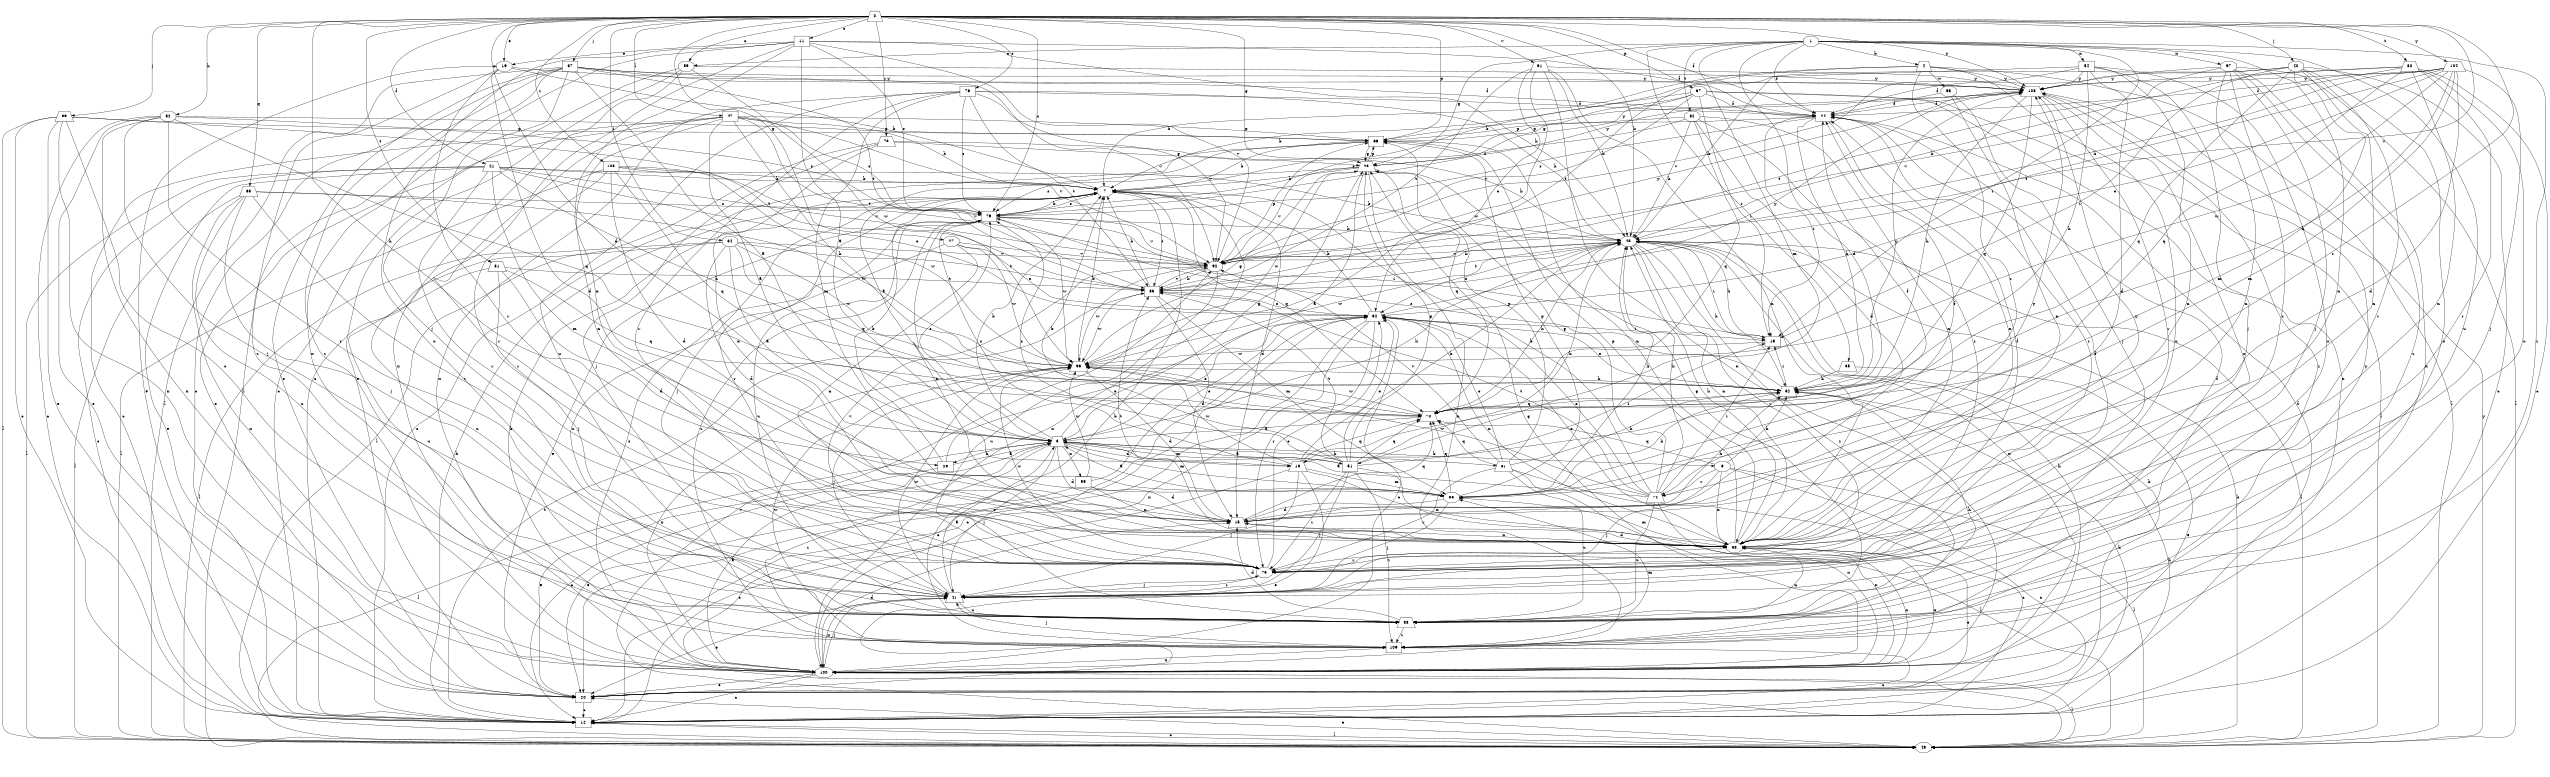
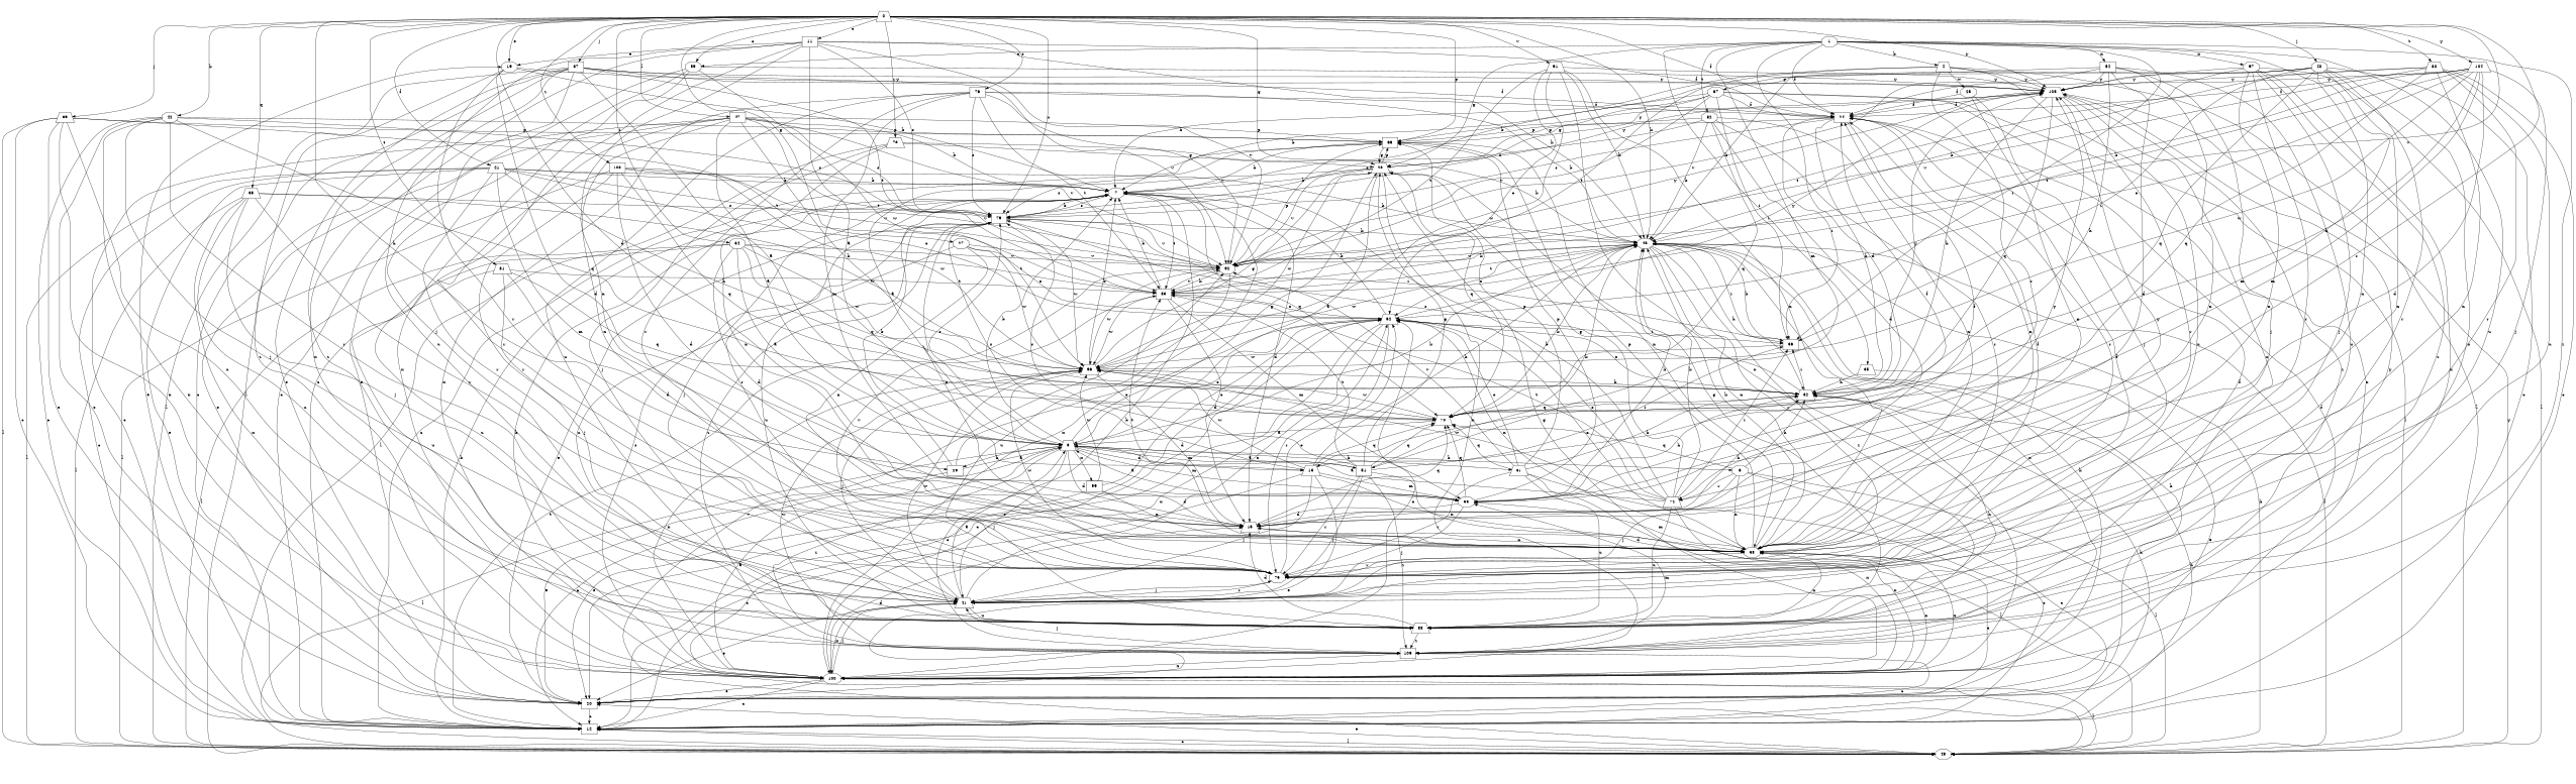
  strict digraph {
    fontname="DejaVu Serif"
    node [fontname="DejaVu Serif" shape=trapezium]
    edge [fontname="DejaVu Serif"]
    11 [shape=box]
    0
    13
    19 [shape=octagon]
    21
    24 [shape=box]
    27 [shape=octagon]
    28
    29 [shape=box]
    34 [shape=octagon]
    37 [shape=box]
    39
    40 [shape=octagon]
-   42 [shape=octagon label=52]
+   42 [shape=octagon]
    45 [shape=octagon]
    47 [shape=box]
    59 [shape=octagon]
    n18 [label=67 shape=octagon]
    66 [shape=box]
    68
    73
    74
    76 [shape=box]
    79 [shape=box]
    80
    81
    91
    92 [shape=octagon]
    104
    105
    108 [shape=box]
    58 [shape=octagon]
    3
    12 [shape=box]
    49 [shape=octagon]
    100 [shape=octagon]
    41
    53 [shape=octagon]
    70
    20 [shape=box]
    96
    109 [shape=box]
    7 [shape=octagon]
    15
    75 [shape=octagon]
    62
    32
-   36 [shape=box label=16]
+   36 [shape=box]
    88
    83 [shape=box]
    1 [shape=octagon]
    4
    35
    51 [shape=box]
    54 [shape=box]
    82 [shape=octagon]
    97 [shape=octagon]
-   95 [shape=octagon]
+   95 [shape=octagon label=25]
    6 [shape=octagon]
    31
    99 [shape=box]
    11 -> 19 [label=e]
    11 -> 24 [label=f]
    11 -> 45 [label=k]
    11 -> 79 [label=s]
    11 -> 92 [label=v]
    11 -> 58 [label=n]
    11 -> 3 [label=a]
    11 -> 12 [label=c]
    11 -> 49 [label=l]
    11 -> 100 [label=x]
    0 -> 11 [label=c]
    0 -> 13 [label=d]
    0 -> 19 [label=e]
    0 -> 21 [label=f]
    0 -> 24 [label=f]
    0 -> 27 [label=g]
    0 -> 28 [label=g]
    0 -> 29 [label=h]
    0 -> 34 [label=i]
    0 -> 37 [label=j]
    0 -> 39 [label=j]
    0 -> 40 [label=j]
    0 -> 42 [label=k]
    0 -> 45 [label=k]
    0 -> 47 [label=l]
    0 -> 59 [label=o]
-   0 -> n18 [label=p]
+   40 -> n18 [label=p]
    0 -> 66 [label=p]
    0 -> 68 [label=q]
    0 -> 73 [label=r]
    0 -> 74 [label=r]
    0 -> 76 [label=s]
    0 -> 79 [label=s]
    0 -> 80 [label=t]
    0 -> 81 [label=t]
    0 -> 91 [label=v]
    0 -> 92 [label=v]
    0 -> 104 [label=y]
    0 -> 105 [label=y]
    0 -> 108 [label=z]
    13 -> 24 [label=f]
    13 -> 45 [label=k]
    13 -> 79 [label=s]
    13 -> 58 [label=n]
    13 -> 12 [label=c]
    13 -> 41 [label=j]
    13 -> 53 [label=m]
    13 -> 70 [label=q]
    13 -> 20 [label=e]
    13 -> 96 [label=w]
    19 -> 105 [label=y]
    19 -> 109 [label=z]
    19 -> 7 [label=b]
    19 -> 15 [label=d]
    19 -> 75 [label=r]
    21 -> 45 [label=k]
    21 -> 92 [label=v]
    21 -> 12 [label=c]
    21 -> 49 [label=l]
    21 -> 53 [label=m]
    21 -> 20 [label=e]
    21 -> 7 [label=b]
    21 -> 75 [label=r]
    21 -> 62 [label=o]
    21 -> 32 [label=h]
    24 -> 66 [label=p]
    24 -> 79 [label=s]
    24 -> 58 [label=n]
    24 -> 75 [label=r]
    24 -> 32 [label=h]
    24 -> 36 [label=i]
    27 -> 92 [label=v]
    27 -> 58 [label=n]
    27 -> 96 [label=w]
    27 -> 62 [label=o]
    27 -> 88 [label=u]
    28 -> 66 [label=p]
    28 -> 79 [label=s]
    28 -> 92 [label=v]
    28 -> 105 [label=y]
    28 -> 3 [label=a]
    28 -> 100 [label=x]
    28 -> 70 [label=q]
    28 -> 96 [label=w]
    28 -> 7 [label=b]
    29 -> 3 [label=a]
    29 -> 20 [label=e]
    29 -> 7 [label=b]
    29 -> 62 [label=o]
    34 -> 92 [label=v]
    34 -> 3 [label=a]
    34 -> 49 [label=l]
    34 -> 70 [label=q]
    34 -> 96 [label=w]
    34 -> 15 [label=d]
    34 -> 88 [label=u]
    34 -> 83 [label=t]
    37 -> 24 [label=f]
    37 -> 92 [label=v]
    37 -> 105 [label=y]
    37 -> 3 [label=a]
    37 -> 12 [label=c]
    37 -> 49 [label=l]
    37 -> 41 [label=j]
    37 -> 20 [label=e]
    37 -> 109 [label=z]
    37 -> 88 [label=u]
    37 -> 83 [label=t]
    39 -> 66 [label=p]
    39 -> 12 [label=c]
    39 -> 49 [label=l]
    39 -> 100 [label=x]
    39 -> 20 [label=e]
    39 -> 88 [label=u]
    39 -> 83 [label=t]
    40 -> 24 [label=f]
    40 -> 58 [label=n]
    40 -> 12 [label=c]
    40 -> 53 [label=m]
    40 -> 70 [label=q]
    40 -> 7 [label=b]
    40 -> 75 [label=r]
    40 -> 36 [label=i]
    40 -> 88 [label=u]
    42 -> 66 [label=p]
    42 -> 79 [label=s]
    42 -> 12 [label=c]
    42 -> 100 [label=x]
    42 -> 41 [label=j]
    42 -> 70 [label=q]
    42 -> 20 [label=e]
    42 -> 75 [label=r]
    45 -> 92 [label=v]
    45 -> 58 [label=n]
    45 -> 49 [label=l]
    45 -> 100 [label=x]
    45 -> 96 [label=w]
    45 -> 109 [label=z]
    45 -> 75 [label=r]
    45 -> 62 [label=o]
    45 -> 32 [label=h]
    45 -> 36 [label=i]
    45 -> 83 [label=t]
    47 -> 66 [label=p]
    47 -> 79 [label=s]
    47 -> 92 [label=v]
    47 -> 58 [label=n]
    47 -> 3 [label=a]
    47 -> 12 [label=c]
    47 -> 20 [label=e]
    47 -> 7 [label=b]
    47 -> 75 [label=r]
    47 -> 32 [label=h]
    47 -> 83 [label=t]
    59 -> 105 [label=y]
    59 -> 12 [label=c]
    59 -> 100 [label=x]
    59 -> 20 [label=e]
    59 -> 96 [label=w]
    n18 -> 24 [label=f]
    n18 -> 28 [label=g]
    n18 -> 79 [label=s]
    n18 -> 92 [label=v]
    n18 -> 49 [label=l]
    n18 -> 100 [label=x]
    n18 -> 7 [label=b]
    n18 -> 36 [label=i]
    66 -> 28 [label=g]
    66 -> 105 [label=y]
    66 -> 58 [label=n]
    66 -> 3 [label=a]
    66 -> 12 [label=c]
    66 -> 7 [label=b]
    68 -> 79 [label=s]
    68 -> 49 [label=l]
    68 -> 100 [label=x]
    68 -> 41 [label=j]
    68 -> 96 [label=w]
    68 -> 75 [label=r]
    68 -> 88 [label=u]
    73 -> 28 [label=g]
    73 -> 45 [label=k]
    73 -> 58 [label=n]
    73 -> 49 [label=l]
    73 -> 41 [label=j]
    74 -> 28 [label=g]
    74 -> 45 [label=k]
    74 -> 3 [label=a]
    74 -> 100 [label=x]
    74 -> 96 [label=w]
    74 -> 7 [label=b]
    74 -> 62 [label=o]
    74 -> 36 [label=i]
    74 -> 88 [label=u]
    74 -> 83 [label=t]
    76 -> 24 [label=f]
    76 -> 45 [label=k]
    76 -> 79 [label=s]
    76 -> 92 [label=v]
    76 -> 100 [label=x]
    76 -> 53 [label=m]
    76 -> 75 [label=r]
    76 -> 88 [label=u]
    76 -> 83 [label=t]
    79 -> 45 [label=k]
    79 -> 92 [label=v]
    79 -> 58 [label=n]
    79 -> 20 [label=e]
    79 -> 96 [label=w]
    79 -> 109 [label=z]
    79 -> 7 [label=b]
    79 -> 36 [label=i]
    79 -> 88 [label=u]
    80 -> 45 [label=k]
    80 -> 92 [label=v]
    80 -> 105 [label=y]
    80 -> 58 [label=n]
    80 -> 12 [label=c]
    80 -> 70 [label=q]
    80 -> 75 [label=r]
    80 -> 88 [label=u]
    81 -> 41 [label=j]
    81 -> 70 [label=q]
    81 -> 15 [label=d]
    81 -> 88 [label=u]
    81 -> 83 [label=t]
    91 -> 45 [label=k]
    91 -> 105 [label=y]
    91 -> 58 [label=n]
    91 -> 100 [label=x]
    91 -> 96 [label=w]
    91 -> 62 [label=o]
    91 -> 83 [label=t]
    92 -> 45 [label=k]
    92 -> 66 [label=p]
    92 -> 105 [label=y]
    92 -> 96 [label=w]
    92 -> 88 [label=u]
    92 -> 83 [label=k]
    104 -> 24 [label=f]
    104 -> 45 [label=k]
    104 -> 105 [label=y]
    104 -> 41 [label=j]
    104 -> 53 [label=m]
    104 -> 96 [label=w]
    104 -> 15 [label=d]
    104 -> 62 [label=o]
    104 -> 32 [label=h]
    104 -> 83 [label=t]
    105 -> 24 [label=f]
    105 -> 70 [label=q]
    105 -> 109 [label=z]
    105 -> 75 [label=r]
    105 -> 32 [label=h]
    105 -> 88 [label=u]
    108 -> 92 [label=v]
    108 -> 49 [label=l]
    108 -> 70 [label=q]
    108 -> 96 [label=w]
    108 -> 7 [label=b]
    108 -> 15 [label=d]
    108 -> 75 [label=r]
    58 -> 45 [label=k]
    58 -> 66 [label=p]
    58 -> 105 [label=y]
    58 -> 100 [label=x]
    58 -> 53 [label=m]
    58 -> 20 [label=e]
    58 -> 15 [label=d]
    58 -> 75 [label=r]
    58 -> 62 [label=o]
    58 -> 83 [label=t]
    3 -> 13 [label=d]
    3 -> 28 [label=g]
    3 -> 29 [label=h]
    3 -> 45 [label=k]
    3 -> 79 [label=s]
    3 -> 12 [label=c]
    3 -> 49 [label=l]
    3 -> 41 [label=j]
    3 -> 53 [label=m]
    3 -> 109 [label=z]
    3 -> 7 [label=b]
    3 -> 15 [label=d]
    3 -> 62 [label=o]
    3 -> 51 [label=m]
    3 -> 6 [label=b]
    3 -> 31 [label=h]
    3 -> 99 [label=x]
    12 -> 19 [label=e]
    12 -> 45 [label=k]
    12 -> 49 [label=l]
    12 -> 7 [label=b]
    12 -> 32 [label=h]
    12 -> 83 [label=t]
    49 -> 45 [label=k]
    49 -> 92 [label=v]
    49 -> 105 [label=y]
    49 -> 12 [label=c]
    49 -> 20 [label=e]
    49 -> 62 [label=o]
    100 -> 28 [label=g]
    100 -> 79 [label=s]
    100 -> 58 [label=n]
    100 -> 3 [label=a]
    100 -> 12 [label=c]
    100 -> 49 [label=l]
    100 -> 41 [label=j]
    100 -> 20 [label=e]
    100 -> 7 [label=b]
    100 -> 15 [label=d]
    100 -> 62 [label=o]
    41 -> 24 [label=f]
    41 -> 3 [label=a]
    41 -> 100 [label=x]
    41 -> 20 [label=e]
    41 -> 96 [label=w]
    41 -> 75 [label=r]
    41 -> 88 [label=u]
    53 -> 24 [label=f]
    53 -> 45 [label=k]
    53 -> 66 [label=p]
    53 -> 3 [label=a]
    53 -> 41 [label=j]
    53 -> 70 [label=q]
    53 -> 15 [label=d]
    53 -> 32 [label=h]
    70 -> 45 [label=k]
    70 -> 3 [label=a]
    70 -> 96 [label=w]
    20 -> 24 [label=f]
    20 -> 45 [label=k]
    20 -> 12 [label=c]
    20 -> 32 [label=h]
    96 -> 28 [label=g]
    96 -> 100 [label=x]
    96 -> 41 [label=j]
    96 -> 7 [label=b]
    96 -> 15 [label=d]
    96 -> 32 [label=h]
    109 -> 24 [label=f]
    109 -> 105 [label=y]
    109 -> 12 [label=c]
    109 -> 100 [label=x]
    109 -> 41 [label=j]
    109 -> 53 [label=m]
    109 -> 96 [label=w]
    109 -> 7 [label=b]
    7 -> 79 [label=s]
    7 -> 100 [label=x]
    7 -> 41 [label=j]
    7 -> 70 [label=q]
    7 -> 15 [label=d]
    7 -> 75 [label=r]
    7 -> 83 [label=t]
    15 -> 105 [label=y]
    15 -> 58 [label=n]
    15 -> 70 [label=q]
    15 -> 32 [label=h]
    75 -> 24 [label=f]
    75 -> 92 [label=v]
    75 -> 41 [label=j]
    75 -> 96 [label=w]
    75 -> 62 [label=o]
    62 -> 105 [label=y]
    62 -> 58 [label=n]
    62 -> 12 [label=c]
    62 -> 100 [label=x]
    62 -> 20 [label=e]
    62 -> 7 [label=b]
    62 -> 75 [label=r]
    62 -> 36 [label=i]
    32 -> 79 [label=s]
    32 -> 105 [label=y]
    32 -> 70 [label=q]
    32 -> 62 [label=o]
    32 -> 36 [label=i]
    36 -> 45 [label=k]
    36 -> 96 [label=w]
    88 -> 28 [label=g]
    88 -> 58 [label=n]
    88 -> 109 [label=z]
    88 -> 15 [label=d]
    88 -> 32 [label=h]
    83 -> 92 [label=v]
    83 -> 53 [label=m]
    83 -> 96 [label=w]
    83 -> 7 [label=b]
    83 -> 15 [label=d]
    83 -> 62 [label=o]
    1 -> 13 [label=d]
    1 -> 24 [label=f]
    1 -> 28 [label=g]
    1 -> 59 [label=o]
    1 -> 58 [label=n]
    1 -> 109 [label=z]
    1 -> 36 [label=i]
    1 -> 88 [label=u]
    1 -> 4 [label=b]
    1 -> 35 [label=i]
    1 -> 51 [label=m]
    1 -> 54 [label=n]
    1 -> 82 [label=t]
    1 -> 97 [label=x]
    4 -> 74 [label=r]
    4 -> 105 [label=y]
    4 -> 49 [label=l]
    4 -> 7 [label=b]
    4 -> 88 [label=u]
    4 -> 83 [label=t]
    4 -> 95 [label=w]
    35 -> 20 [label=e]
    35 -> 32 [label=h]
    51 -> 28 [label=g]
    51 -> 45 [label=k]
    51 -> 79 [label=s]
    51 -> 3 [label=a]
    51 -> 49 [label=l]
    51 -> 41 [label=j]
    51 -> 70 [label=q]
    51 -> 109 [label=z]
-   51 -> 7 [label=b]
    51 -> 75 [label=r]
-   51 -> 62 [label=o]
+   41 -> 62 [label=o]
    51 -> 36 [label=i]
    51 -> 83 [label=t]
    54 -> 45 [label=k]
    54 -> 92 [label=v]
    54 -> 105 [label=y]
    54 -> 58 [label=n]
    54 -> 41 [label=j]
    54 -> 15 [label=d]
    54 -> 32 [label=h]
    54 -> 88 [label=u]
    82 -> 45 [label=k]
    82 -> 66 [label=p]
    82 -> 79 [label=s]
    82 -> 58 [label=n]
    82 -> 70 [label=q]
    82 -> 15 [label=d]
    82 -> 75 [label=r]
    97 -> 105 [label=y]
    97 -> 58 [label=n]
    97 -> 49 [label=l]
    97 -> 100 [label=x]
    97 -> 41 [label=j]
    97 -> 109 [label=z]
    97 -> 75 [label=r]
    97 -> 83 [label=t]
    95 -> 24 [label=f]
    95 -> 58 [label=n]
    95 -> 41 [label=j]
    6 -> 74 [label=r]
    6 -> 58 [label=n]
    6 -> 12 [label=c]
    6 -> 49 [label=l]
    6 -> 41 [label=j]
    6 -> 70 [label=q]
    6 -> 32 [label=h]
    31 -> 66 [label=p]
    31 -> 92 [label=v]
    31 -> 12 [label=c]
    31 -> 100 [label=x]
    31 -> 70 [label=q]
    31 -> 75 [label=r]
    31 -> 62 [label=o]
    31 -> 32 [label=h]
    31 -> 88 [label=u]
    99 -> 58 [label=n]
    99 -> 20 [label=e]
    99 -> 96 [label=w]
    99 -> 15 [label=d]
    99 -> 62 [label=o]
  }
